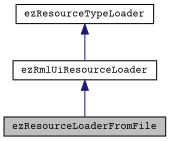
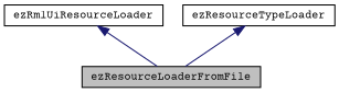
  digraph {
    fontname="Courier Prime"
    node [color=black fillcolor=white fontname="Courier Prime" fontsize=10 shape=record style=filled]
    edge [color=midnightblue dir=back fontname="Courier Prime" fontsize=10 labelfontname=Helvetica labelfontsize=10 style=solid]
    n1 [fillcolor=grey75 fontcolor=black height=0.2 label=ezResourceLoaderFromFile width=0.4]
    n2 [height=0.2 label=ezRmlUiResourceLoader width=0.4]
    n3 [height=0.2 label=ezResourceTypeLoader width=0.4]
    n2 -> n1
-   n3 -> n2
+   n3 -> n1
  }
